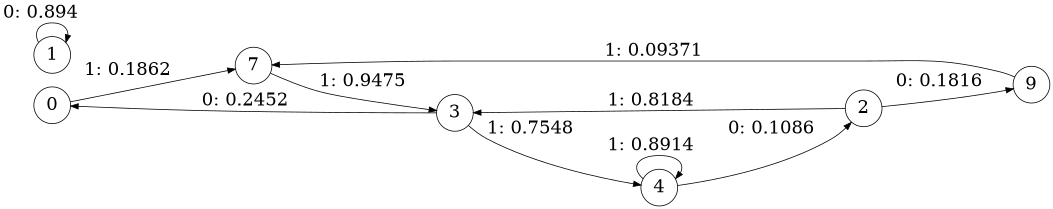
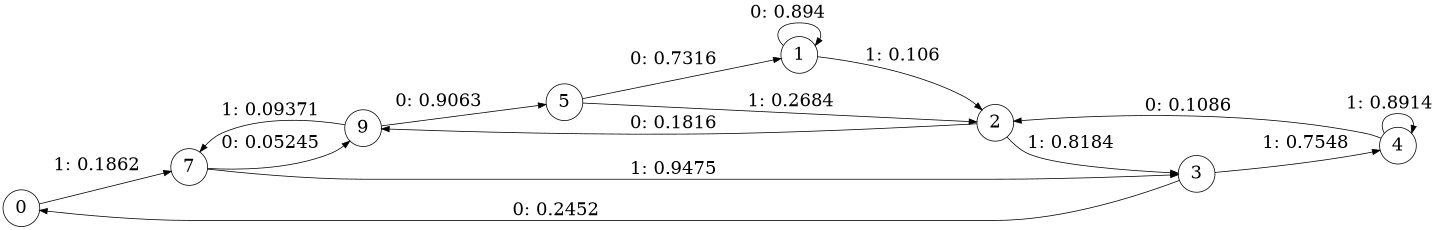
  digraph {
    rankdir=LR
    node [fontsize=24 shape=circle]
    edge [fontsize=24]
    0
    7
+   5
    1
    2
    n6 [label=9]
    3
    4
    0 -> 7 [label="1: 0.1862   "]
+   7 -> n6 [label="0: 0.05245  "]
    7 -> 3 [label="1: 0.9475   "]
+   5 -> 1 [label="0: 0.7316   "]
+   5 -> 2 [label="1: 0.2684   "]
    1 -> 1 [label="0: 0.894    "]
+   1 -> 2 [label="1: 0.106    "]
    2 -> n6 [label="0: 0.1816   "]
    2 -> 3 [label="1: 0.8184   "]
    n6 -> 7 [label="1: 0.09371  "]
+   n6 -> 5 [label="0: 0.9063   "]
    3 -> 0 [label="0: 0.2452   "]
    3 -> 4 [label="1: 0.7548   "]
    4 -> 2 [label="0: 0.1086   "]
    4 -> 4 [label="1: 0.8914   "]
  }
